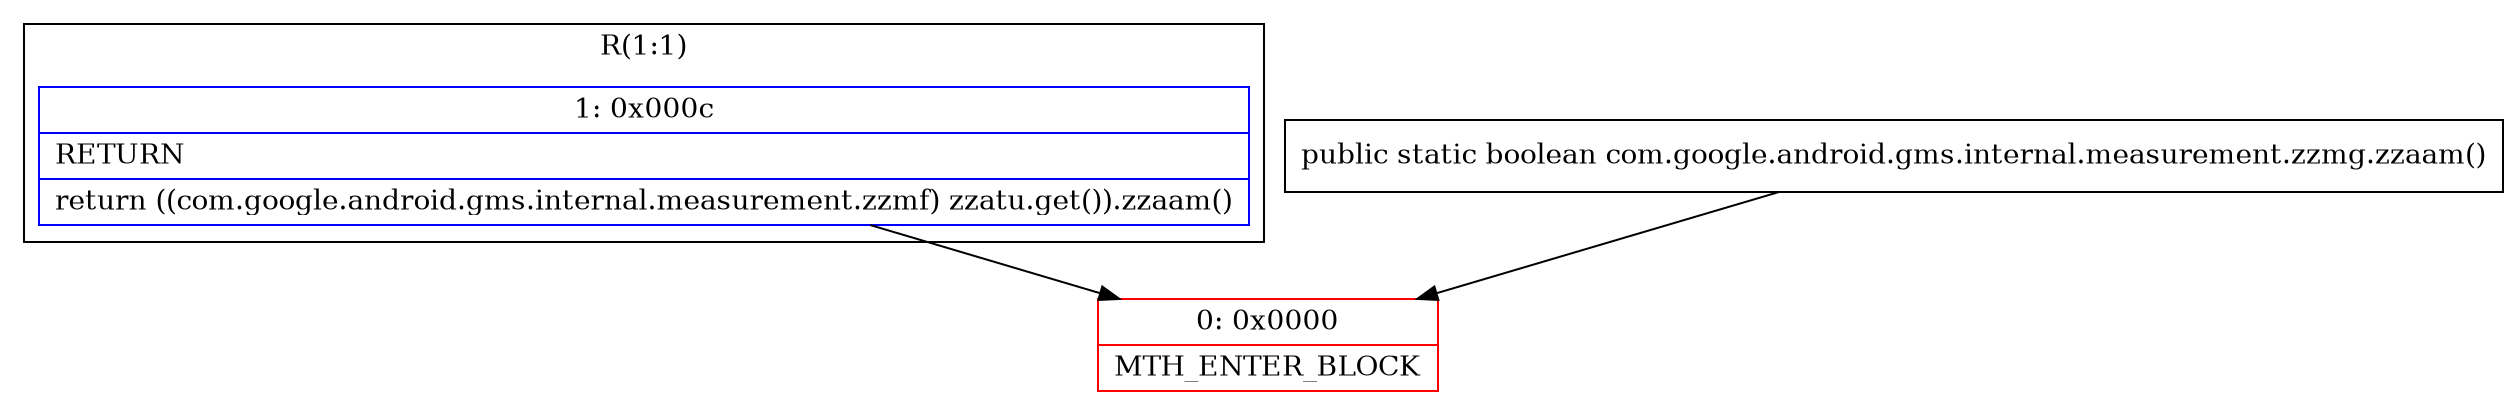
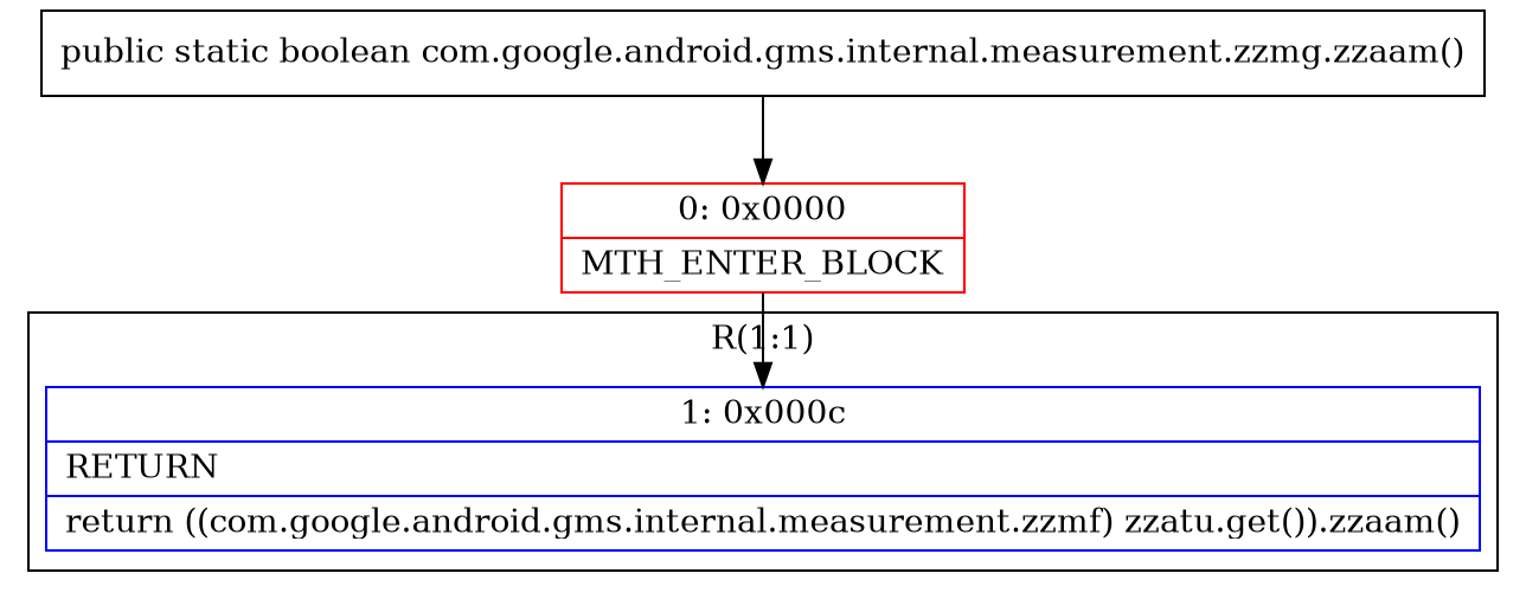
  digraph {
    node [shape=record]
    n1 [color=blue label="{1\:\ 0x000c|RETURN\l|return ((com.google.android.gms.internal.measurement.zzmf) zzatu.get()).zzaam()\l}"]
    n2 [color=red label="{0\:\ 0x0000|MTH_ENTER_BLOCK\l}"]
    n3 [label="{public static boolean com.google.android.gms.internal.measurement.zzmg.zzaam() }"]
    subgraph cluster_1 {
      label="R(1:1)"
      n1
    }
-   n1 -> n2
+   n2 -> n1
    n3 -> n2
  }
